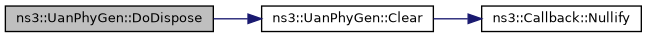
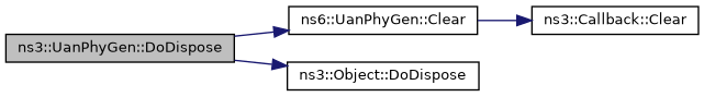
  digraph {
    rankdir=LR
    node [color=black fillcolor=white fontname=Helvetica fontsize=10 shape=record style=filled]
    edge [color=midnightblue fontname=Helvetica fontsize=10 labelfontname=Helvetica labelfontsize=10 style=solid]
    n1 [fillcolor=grey75 fontcolor=black height=0.2 label="ns3::UanPhyGen::DoDispose" width=0.4]
-   n2 [height=0.2 label="ns3::UanPhyGen::Clear" width=0.4]
-   n4 [height=0.2 label="ns3::Callback::Nullify" width=0.4]
+   n2 [height=0.2 label="ns6::UanPhyGen::Clear" width=0.4]
+   n3 [height=0.2 label="ns3::Object::DoDispose" width=0.4]
+   n4 [height=0.2 label="ns3::Callback::Clear" width=0.4]
    n1 -> n2
+   n1 -> n3
    n2 -> n4
  }
